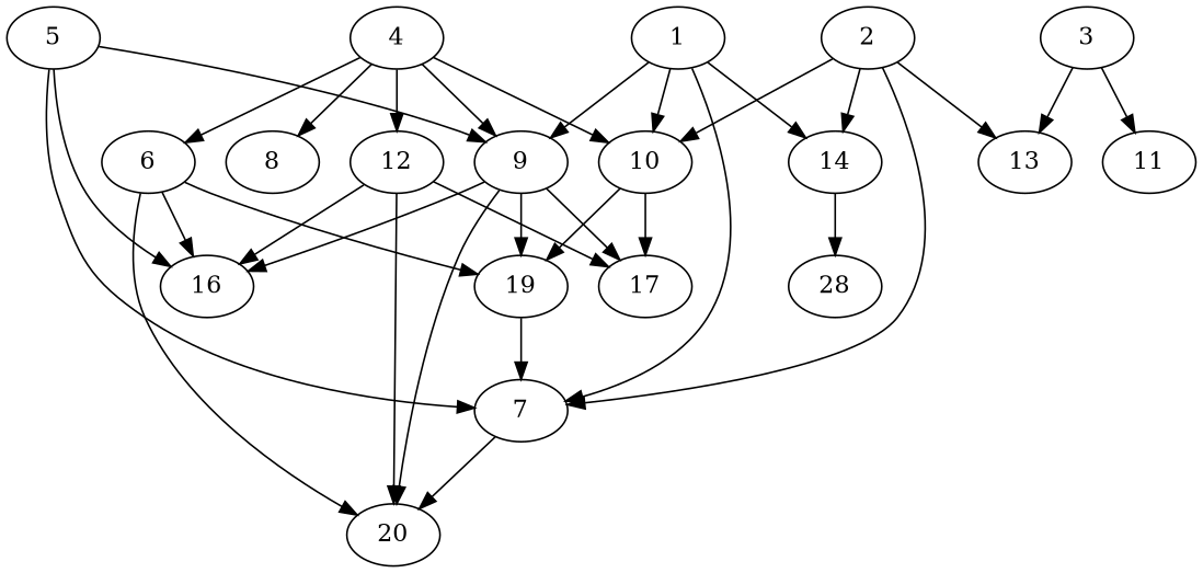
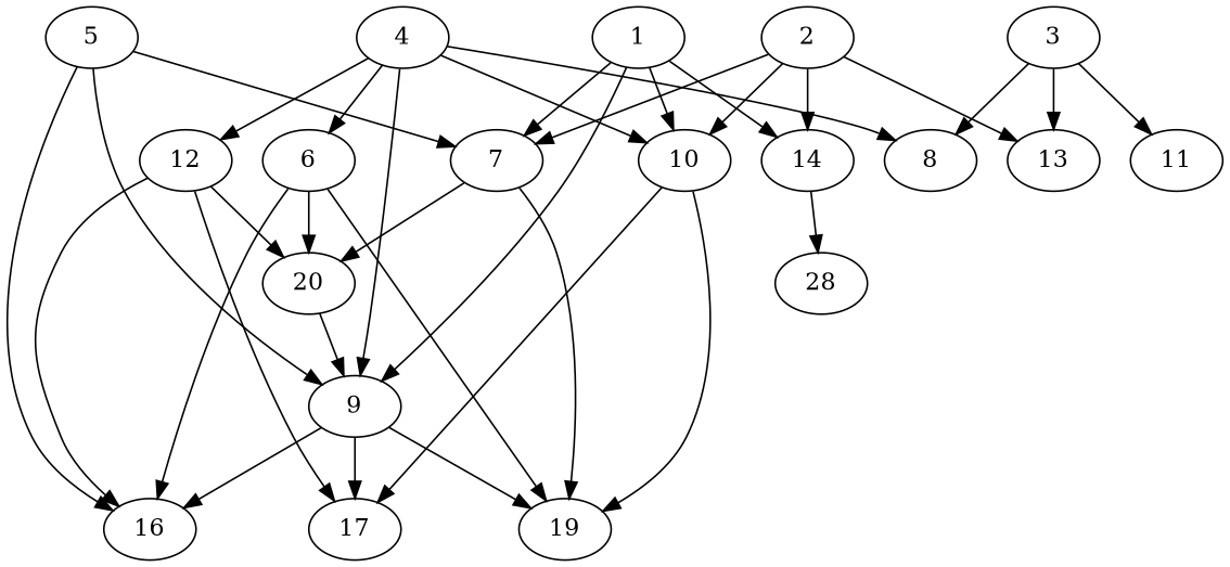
  digraph {
    node [alpha=0.14]
    1 [alpha=0.13 expect_size=28944384]
    7 [alpha=0.20 expect_size=49044480]
    9 [alpha=0.00 expect_size=18710528]
    10 [expect_size=42731520]
    14 [alpha=0.16 expect_size=27684864]
    19 [alpha=0.07 expect_size=23238656]
    20 [alpha=0.09 expect_size=23964672]
    16 [alpha=0.03 expect_size=46873600]
    17 [alpha=0.04 expect_size=27411456]
    n10 [alpha=0.10 expect_size=26661888 label=28]
    2 [alpha=0.04 expect_size=13244416]
    13 [alpha=0.10 expect_size=33572864]
    3 [alpha=0.18 expect_size=37264384]
    8 [alpha=0.19 expect_size=47880192]
    11 [expect_size=40622080]
    4 [alpha=0.09 expect_size=10975232]
    6 [alpha=0.12 expect_size=11896832]
    12 [alpha=0.18 expect_size=24064000]
    5 [alpha=0.19 expect_size=35778560]
    1 -> 7
    1 -> 9
    1 -> 10
    1 -> 14
-   19 -> 7
+   7 -> 19
    7 -> 20
    9 -> 19
-   9 -> 20
+   20 -> 9
    9 -> 16
    9 -> 17
    10 -> 19
    10 -> 17
    14 -> n10
    2 -> 7
    2 -> 10
    2 -> 14
    2 -> 13
    3 -> 13
+   3 -> 8
    3 -> 11
    4 -> 9
    4 -> 10
    4 -> 8
    4 -> 6
    4 -> 12
    6 -> 19
    6 -> 20
    6 -> 16
    12 -> 20
    12 -> 16
    12 -> 17
    5 -> 7
    5 -> 9
    5 -> 16
  }
